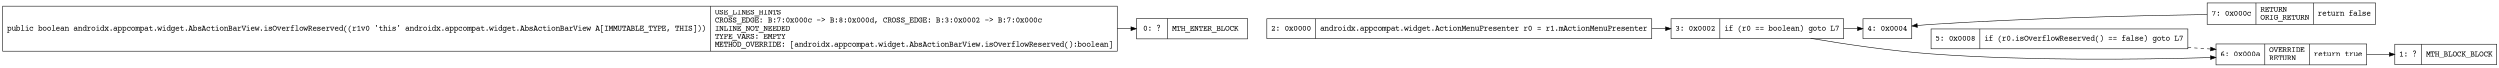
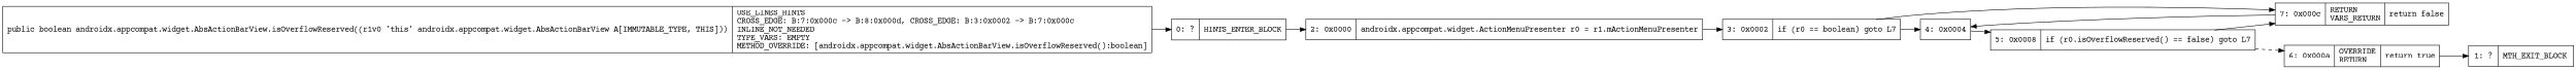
  digraph {
    fontname="Courier Prime"
    rankdir=LR
    node [fontname="Courier Prime" shape=record]
    edge [fontname="Courier Prime"]
-   n1 [label="{0\:\ ?|MTH_ENTER_BLOCK\l}"]
+   n1 [label="{0\:\ ?|HINTS_ENTER_BLOCK\l}"]
    n2 [label="{2\:\ 0x0000|androidx.appcompat.widget.ActionMenuPresenter r0 = r1.mActionMenuPresenter\l}"]
    n3 [label="{3\:\ 0x0002|if (r0 == boolean) goto L7\l}"]
    n4 [label="{4\:\ 0x0004}"]
-   n5 [label="{7\:\ 0x000c|RETURN\lORIG_RETURN\l|return false\l}"]
+   n5 [label="{7\:\ 0x000c|RETURN\lVARS_RETURN\l|return false\l}"]
    n6 [label="{5\:\ 0x0008|if (r0.isOverflowReserved() == false) goto L7\l}"]
    n7 [label="{6\:\ 0x000a|OVERRIDE\lRETURN\l|return true\l}"]
-   n8 [label="{1\:\ ?|MTH_BLOCK_BLOCK\l}"]
+   n8 [label="{1\:\ ?|MTH_EXIT_BLOCK\l}"]
    n9 [label="{public boolean androidx.appcompat.widget.AbsActionBarView.isOverflowReserved((r1v0 'this' androidx.appcompat.widget.AbsActionBarView A[IMMUTABLE_TYPE, THIS]))  | USE_LINES_HINTS\lCROSS_EDGE: B:7:0x000c \-\> B:8:0x000d, CROSS_EDGE: B:3:0x0002 \-\> B:7:0x000c\lINLINE_NOT_NEEDED\lTYPE_VARS: EMPTY\lMETHOD_OVERRIDE: [androidx.appcompat.widget.AbsActionBarView.isOverflowReserved():boolean]\l}"]
+   n1 -> n2
    n2 -> n3
    n3 -> n4 [style=solid]
-   n3 -> n7
+   n3 -> n5
+   n4 -> n6
    n5 -> n4
+   n6 -> n5
    n6 -> n7 [style=dashed]
    n7 -> n8
    n9 -> n1
  }
